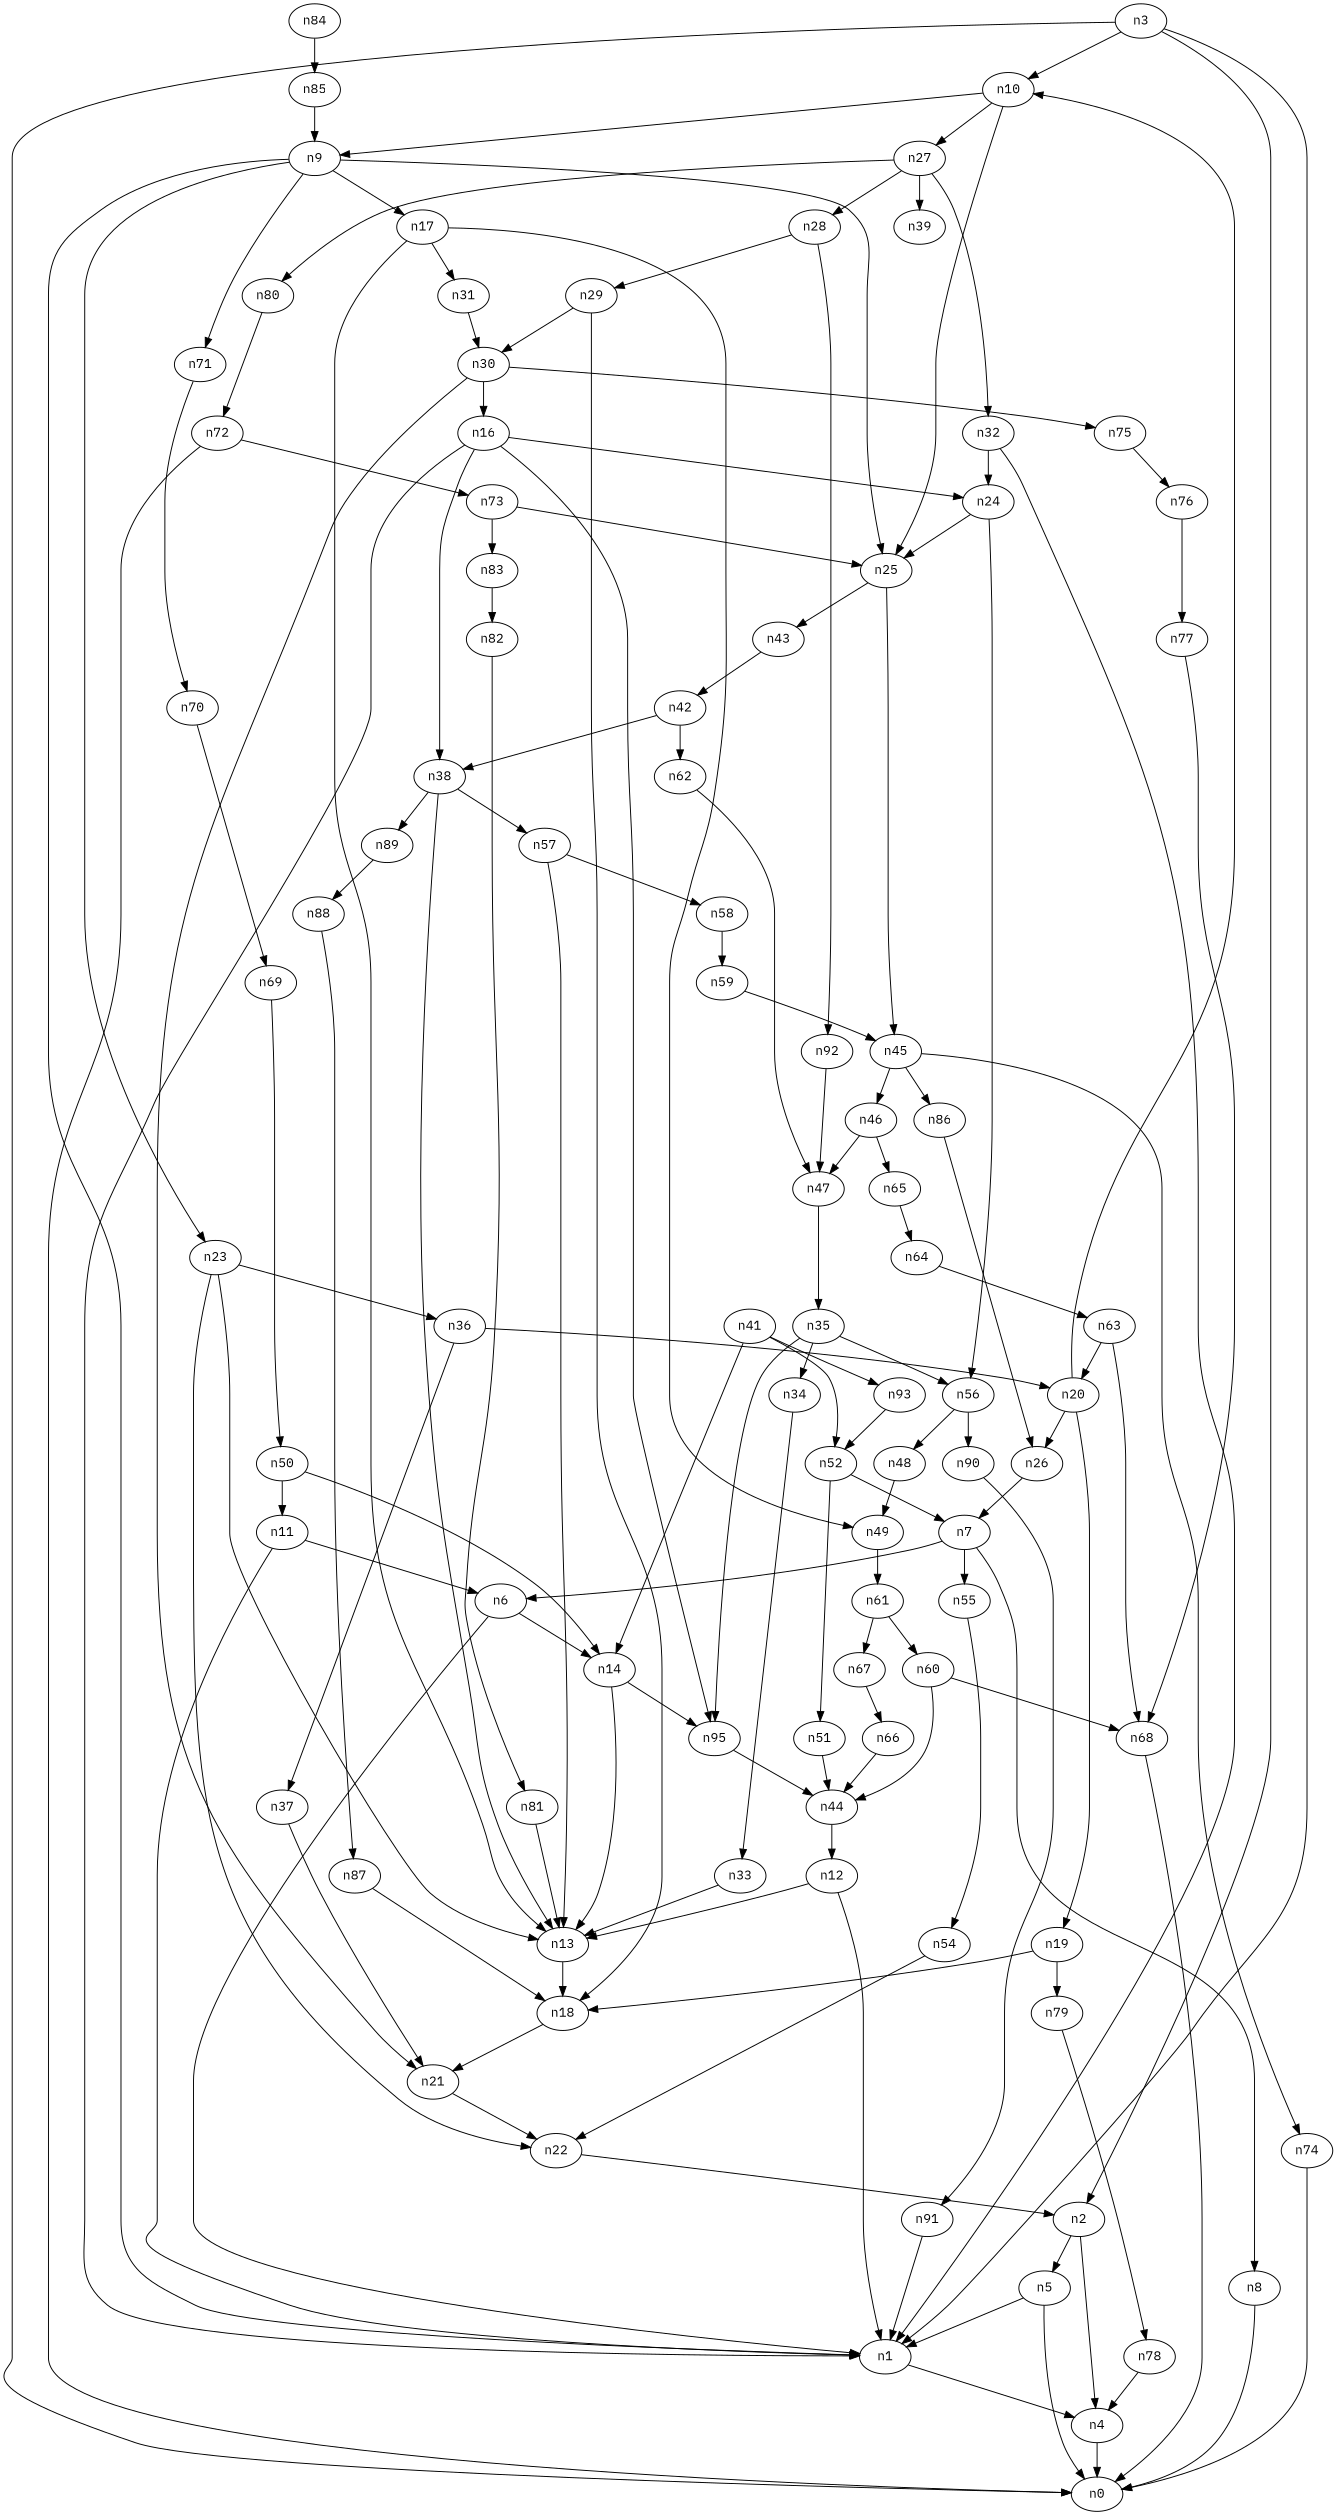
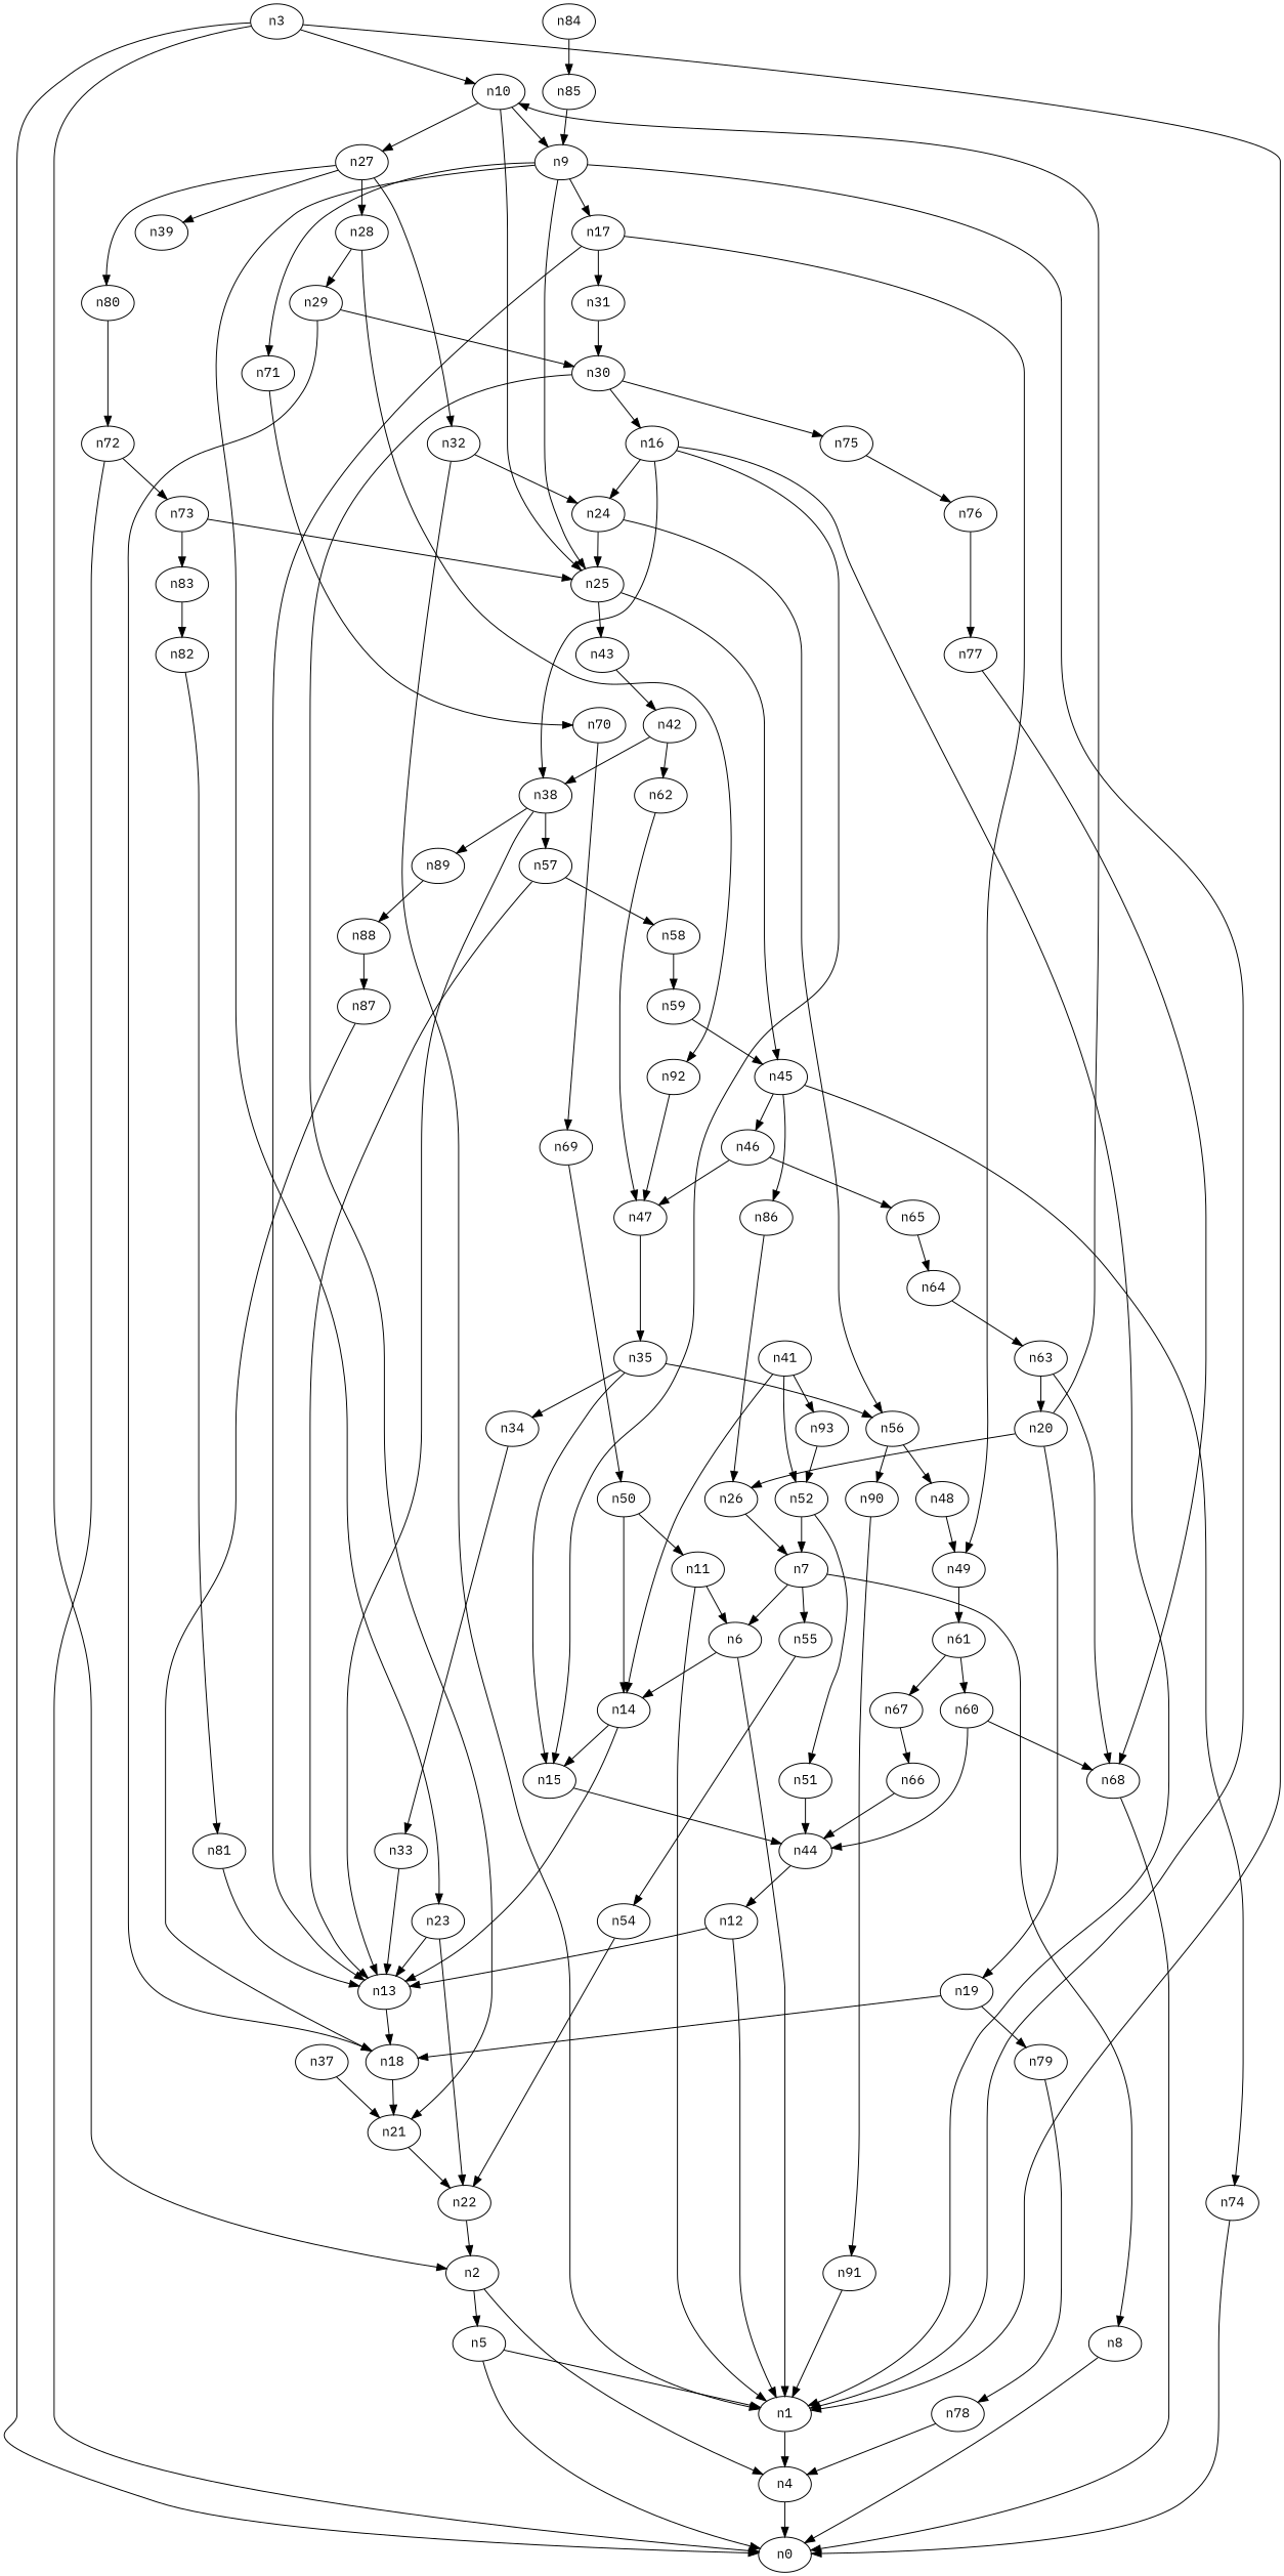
  digraph {
    fontname="IBM Plex Mono"
    node [fontname="IBM Plex Mono"]
    edge [fontname="IBM Plex Mono"]
    n1
    n4
    n0
    n2
    n5
    n3
    n10
    n9
    n25
    n27
    n17
    n23
    n71
    n43
    n45
    n20
    n19
    n26
    n28
    n32
    n39
    n80
    n6
    n14
    n13
-   n15 [label=n95]
+   n15
    n18
    n44
    n7
    n8
    n55
    n54
    n22
    n31
    n49
-   n36
    n70
    n30
    n61
    n37
    n42
    n46
    n74
    n86
    n69
    n79
    n29
    n92
    n24
    n72
    n11
    n12
    n21
    n16
    n38
    n56
    n57
    n89
    n48
    n58
    n88
    n75
    n60
    n67
    n78
    n62
    n47
    n65
    n73
    n35
    n76
    n77
    n33
    n34
    n90
    n91
    n59
    n87
    n41
    n52
    n53 [label=n93]
    n84
    n85
    n51
    n64
    n63
    n68
    n66
    n50
    n83
    n82
    n81
    n1 -> n4
    n4 -> n0
    n2 -> n4
    n2 -> n5
    n5 -> n1
    n5 -> n0
    n3 -> n1
    n3 -> n0
    n3 -> n2
    n3 -> n10
    n10 -> n9
    n10 -> n25
    n10 -> n27
    n9 -> n1
    n9 -> n25
    n9 -> n17
    n9 -> n23
    n9 -> n71
    n25 -> n43
    n25 -> n45
    n27 -> n28
    n27 -> n32
    n27 -> n39
    n27 -> n80
    n17 -> n13
    n17 -> n31
    n17 -> n49
    n23 -> n13
    n23 -> n22
-   n23 -> n36
    n71 -> n70
    n43 -> n42
    n45 -> n46
    n45 -> n74
    n45 -> n86
    n20 -> n10
    n20 -> n19
    n20 -> n26
    n19 -> n18
    n19 -> n79
    n26 -> n7
    n28 -> n29
    n28 -> n92
    n32 -> n1
    n32 -> n24
    n80 -> n72
    n6 -> n1
    n6 -> n14
    n14 -> n13
    n14 -> n15
    n13 -> n18
    n15 -> n44
    n18 -> n21
    n44 -> n12
    n7 -> n6
    n7 -> n8
    n7 -> n55
    n8 -> n0
    n55 -> n54
    n54 -> n22
    n22 -> n2
    n31 -> n30
    n49 -> n61
-   n36 -> n20
-   n36 -> n37
    n70 -> n69
    n30 -> n21
    n30 -> n16
    n30 -> n75
    n61 -> n60
    n61 -> n67
    n37 -> n21
    n42 -> n38
    n42 -> n62
    n46 -> n47
    n46 -> n65
    n74 -> n0
    n86 -> n26
    n69 -> n50
    n79 -> n78
    n29 -> n18
    n29 -> n30
    n92 -> n47
    n24 -> n25
    n24 -> n56
    n72 -> n0
    n72 -> n73
    n11 -> n1
    n11 -> n6
    n12 -> n1
    n12 -> n13
    n21 -> n22
    n16 -> n1
    n16 -> n15
    n16 -> n24
    n16 -> n38
    n38 -> n13
    n38 -> n57
    n38 -> n89
    n56 -> n48
    n56 -> n90
    n57 -> n13
    n57 -> n58
    n89 -> n88
    n48 -> n49
    n58 -> n59
    n88 -> n87
    n75 -> n76
    n60 -> n44
    n60 -> n68
    n67 -> n66
    n78 -> n4
    n62 -> n47
    n47 -> n35
    n65 -> n64
    n73 -> n25
    n73 -> n83
    n35 -> n15
    n35 -> n56
    n35 -> n34
    n76 -> n77
    n77 -> n68
    n33 -> n13
    n34 -> n33
    n90 -> n91
    n91 -> n1
    n59 -> n45
    n87 -> n18
    n41 -> n14
    n41 -> n52
    n41 -> n53
    n52 -> n7
    n52 -> n51
    n53 -> n52
    n84 -> n85
    n85 -> n9
    n51 -> n44
    n64 -> n63
    n63 -> n20
    n63 -> n68
    n68 -> n0
    n66 -> n44
    n50 -> n14
    n50 -> n11
    n83 -> n82
    n82 -> n81
    n81 -> n13
  }
